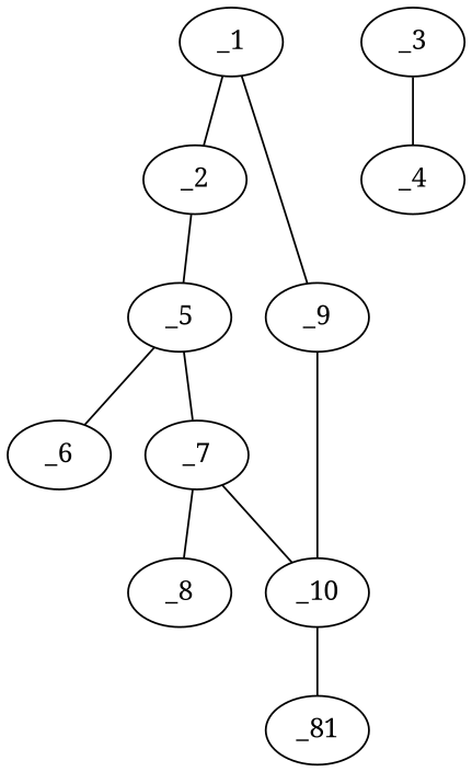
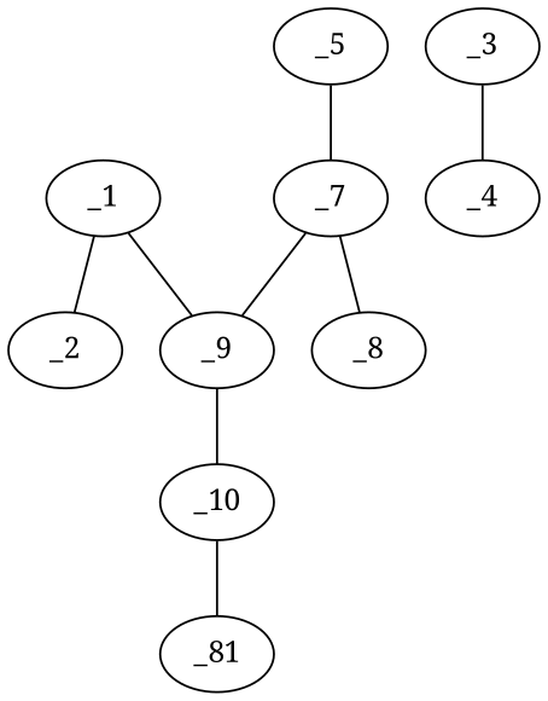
  graph {
    fontname="Noto Serif"
    node [charge=0 chem=1 fontname="Noto Serif" symbol="C  " x=3.7601 y=-0.4081]
    edge [fontname="Noto Serif" valence=1]
    _1 [chem=4 symbol="N  " x=4.2601]
    _2 [x=4.5691 y=0.5429]
    _9 [x=3.2601]
    _5 [y=1.1307]
    _10 [x=2.6723 y=-1.2172]
    _3 [x=5.5201 y=0.8519]
    _4 [chem=2 symbol="O  " x=6.2633 y=0.1828]
-   _6 [chem=2 symbol="O  " y=2.1307]
    _7 [x=2.9511 y=0.5429]
    n10 [chem=2 label=_81 symbol="O  " x=3.079 y=-2.1307]
    _8 [chem=2 symbol="O  " x=2 y=0.8519]
    _1 -- _2
    _1 -- _9
-   _2 -- _5
    _9 -- _10
-   _5 -- _6
    _5 -- _7
    _10 -- n10
    _3 -- _4
-   _7 -- _10
+   _7 -- _9
    _7 -- _8
  }
